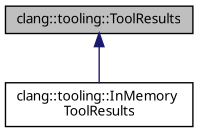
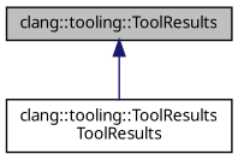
  digraph {
    fontname="Noto Sans"
    node [color=black fontname="Noto Sans" fontsize=10 shape=record]
    n1 [fillcolor=grey75 fontcolor=black height=0.2 label="clang::tooling::ToolResults" style=filled width=0.4]
-   n2 [height=0.2 label="clang::tooling::InMemory\lToolResults" width=0.4]
+   n2 [height=0.2 label="clang::tooling::ToolResults\lToolResults" width=0.4]
    n1 -> n2 [color=midnightblue dir=back fontname="Noto Sans" fontsize=10 labelfontname=Helvetica labelfontsize=10 style=solid]
  }
